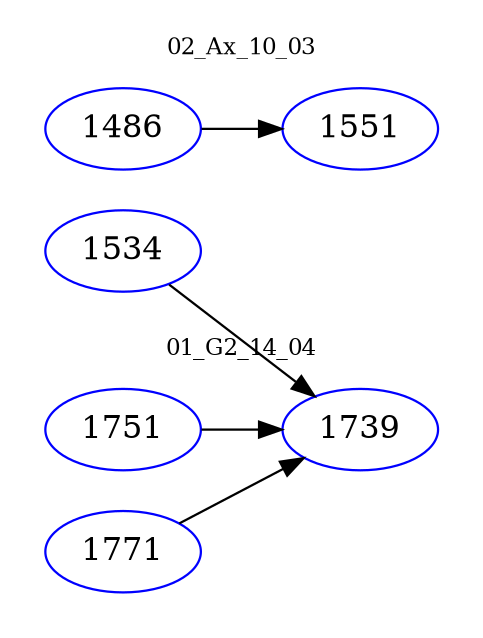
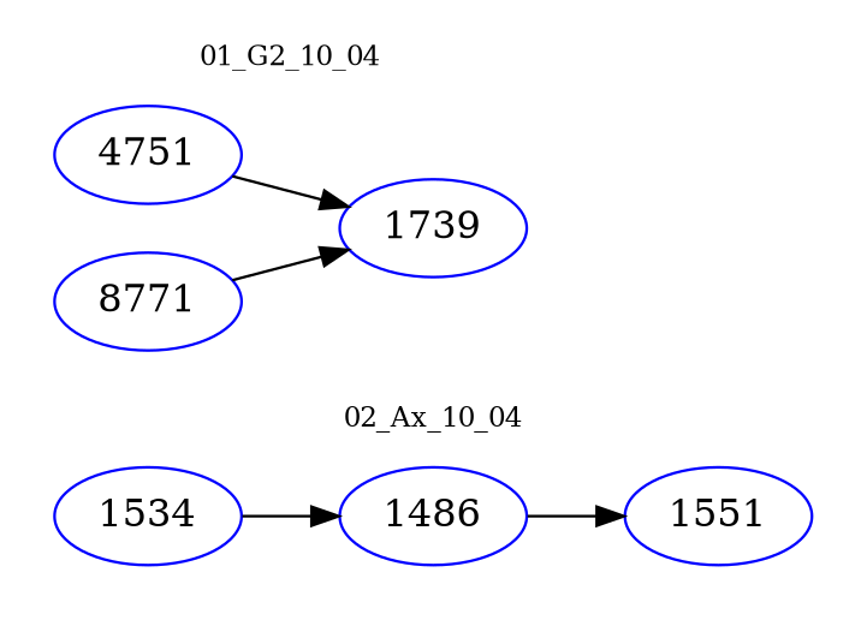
  digraph {
    rankdir=LR
    node [color=blue]
    edge [color=black]
    n1 [label=1534]
    n2 [label=1486]
    n3 [label=1551]
-   n4 [label=1751]
+   n4 [label=4751]
    n5 [label=1739]
-   n6 [label=1771]
+   n6 [label=8771]
    subgraph cluster_1 {
      color=white
      fontsize=10
-     label="02_Ax_10_03"
+     label="02_Ax_10_04"
      n1
      n2
      n3
    }
    subgraph cluster_2 {
      color=white
      fontsize=10
-     label="01_G2_14_04"
+     label="01_G2_10_04"
      n4
      n5
      n6
    }
-   n1 -> n5
+   n1 -> n2
    n2 -> n3
    n4 -> n5
    n6 -> n5
  }
